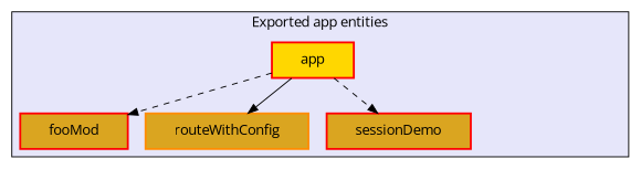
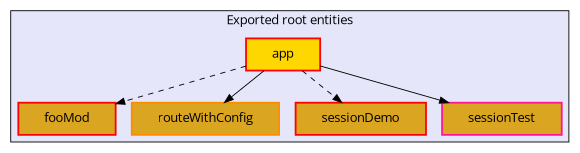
  digraph {
    fontname="Open Sans"
    node [color=red fillcolor=goldenrod fontname="Open Sans" margin="0.4,0.1" shape=box style="filled,bold"]
    edge [color=black fontname="Open Sans" penwidth=1 style=dashed]
    n1 [fillcolor=gold label=app]
    n2 [label=fooMod]
    n3 [color=darkorange label=routeWithConfig]
    n4 [label=sessionDemo]
+   n5 [color=deeppink label=sessionTest]
    subgraph cluster_1 {
      fillcolor=lavender
-     label="Exported app entities"
+     label="Exported root entities"
      style=filled
      n1
      n2
      n3
      n4
+     n5
    }
    n1 -> n2
    n1 -> n3 [style=bold]
    n1 -> n4
+   n1 -> n5 [style=solid]
  }
